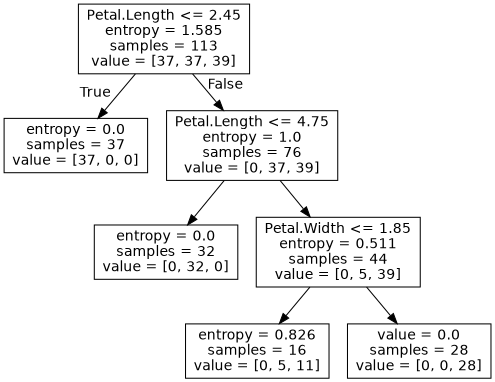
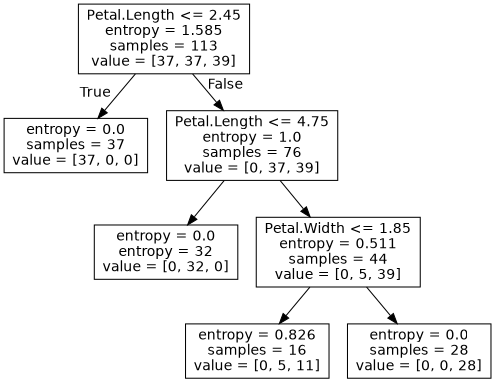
  digraph {
    fontname="DejaVu Sans"
    node [fontname="DejaVu Sans" shape=box]
    edge [fontname="DejaVu Sans"]
    n1 [label="Petal.Length <= 2.45\nentropy = 1.585\nsamples = 113\nvalue = [37, 37, 39]"]
    n2 [label="entropy = 0.0\nsamples = 37\nvalue = [37, 0, 0]"]
    n3 [label="Petal.Length <= 4.75\nentropy = 1.0\nsamples = 76\nvalue = [0, 37, 39]"]
-   n4 [label="entropy = 0.0\nsamples = 32\nvalue = [0, 32, 0]"]
+   n4 [label="entropy = 0.0\nentropy = 32\nvalue = [0, 32, 0]"]
    n5 [label="Petal.Width <= 1.85\nentropy = 0.511\nsamples = 44\nvalue = [0, 5, 39]"]
    n6 [label="entropy = 0.826\nsamples = 16\nvalue = [0, 5, 11]"]
-   n7 [label="value = 0.0\nsamples = 28\nvalue = [0, 0, 28]"]
+   n7 [label="entropy = 0.0\nsamples = 28\nvalue = [0, 0, 28]"]
    n1 -> n2 [headlabel=True labelangle=45 labeldistance=2.5]
    n1 -> n3 [headlabel=False labelangle=-45 labeldistance=2.5]
    n3 -> n4
    n3 -> n5
    n5 -> n6
    n5 -> n7
  }
